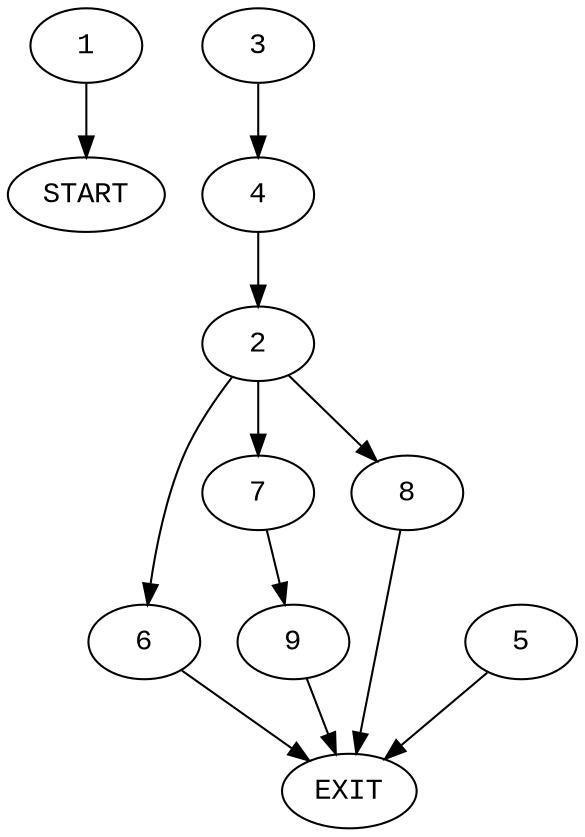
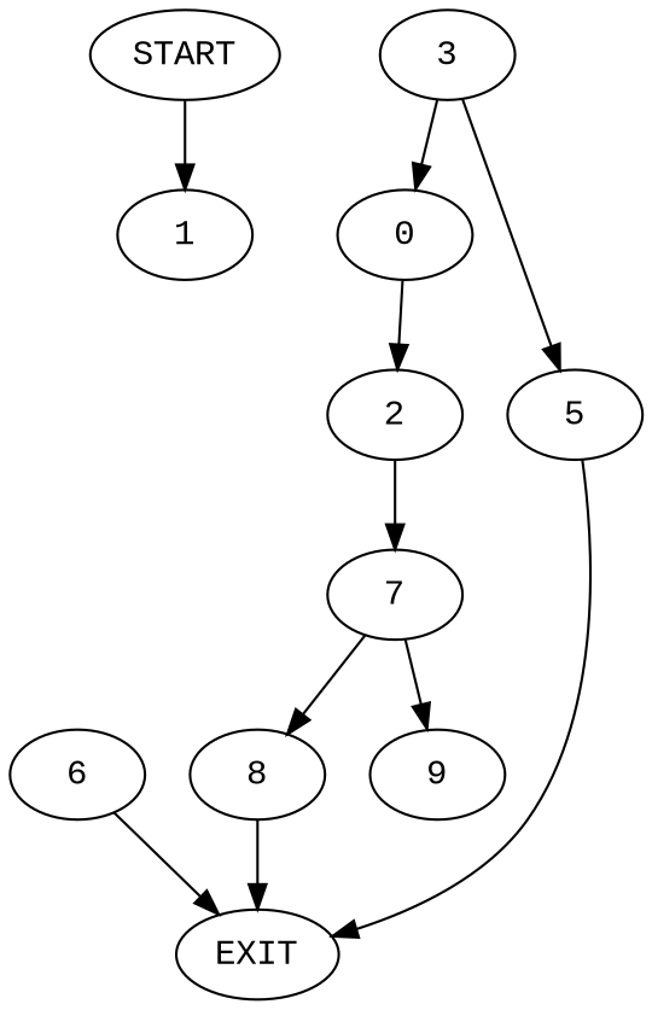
  digraph {
    fontname="Liberation Mono"
    node [fontname="Liberation Mono"]
    edge [fontname="Liberation Mono"]
    n1 [label=START]
    1
    n3 [label=EXIT]
    2
    6
    7
    3
-   4
+   4 [label=0]
    5
    8
    9
-   1 -> n1
-   2 -> 6
+   n1 -> 1
    2 -> 7
    6 -> n3
-   2 -> 8
+   7 -> 8
    7 -> 9
    3 -> 4
+   3 -> 5
    4 -> 2
    5 -> n3
    8 -> n3
-   9 -> n3
  }
